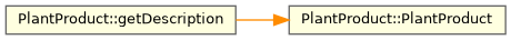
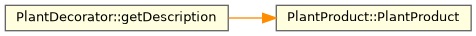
  digraph {
    rankdir=LR
    node [fillcolor=lightyellow fontname=Helvetica fontsize=10 shape=box style=filled]
-   n1 [color=gray40 fontcolor=black height=0.2 label="PlantProduct::getDescription" width=0.4]
+   n1 [color=gray40 fontcolor=black height=0.2 label="PlantDecorator::getDescription" width=0.4]
    n2 [color=grey40 height=0.2 label="PlantProduct::PlantProduct" width=0.4]
    n1 -> n2 [color=darkorange fontname=Helvetica fontsize=10 labelfontname=Helvetica labelfontsize=10 style=solid]
  }
